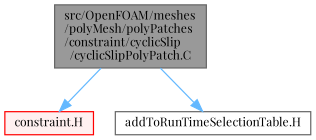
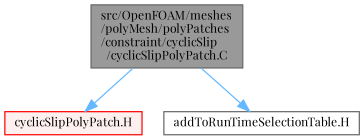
  digraph {
    fontname="Playfair Display"
    node [fontname="Playfair Display" fontsize=10 shape=box style=filled]
    edge [color=steelblue1 fontname="Playfair Display" fontsize=10 labelfontname=Helvetica labelfontsize=10 style=solid]
    n1 [color=gray40 fillcolor=grey60 fontcolor=black height=0.2 label="src/OpenFOAM/meshes\l/polyMesh/polyPatches\l/constraint/cyclicSlip\l/cyclicSlipPolyPatch.C" width=0.4]
-   n2 [color=red fillcolor="#FFF0F0" height=0.2 label="constraint.H" width=0.4]
+   n2 [color=red fillcolor="#FFF0F0" height=0.2 label="cyclicSlipPolyPatch.H" width=0.4]
    n3 [color=grey40 fillcolor=white height=0.2 label="addToRunTimeSelectionTable.H" width=0.4]
    n1 -> n2
    n1 -> n3
  }
